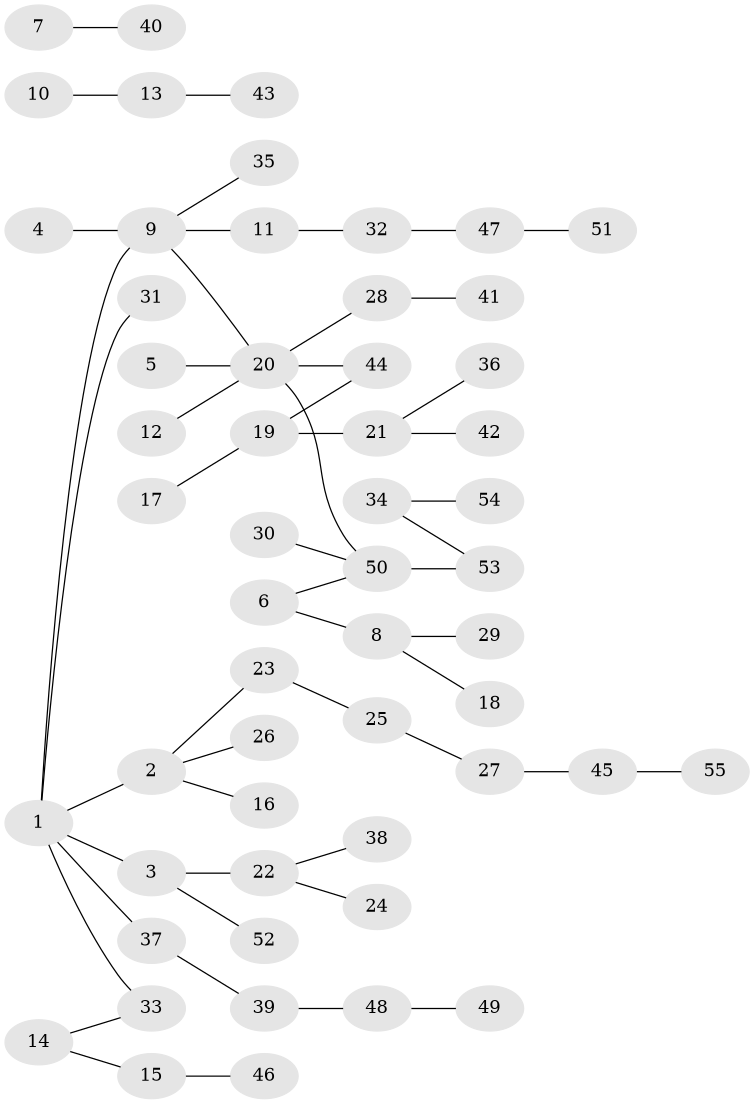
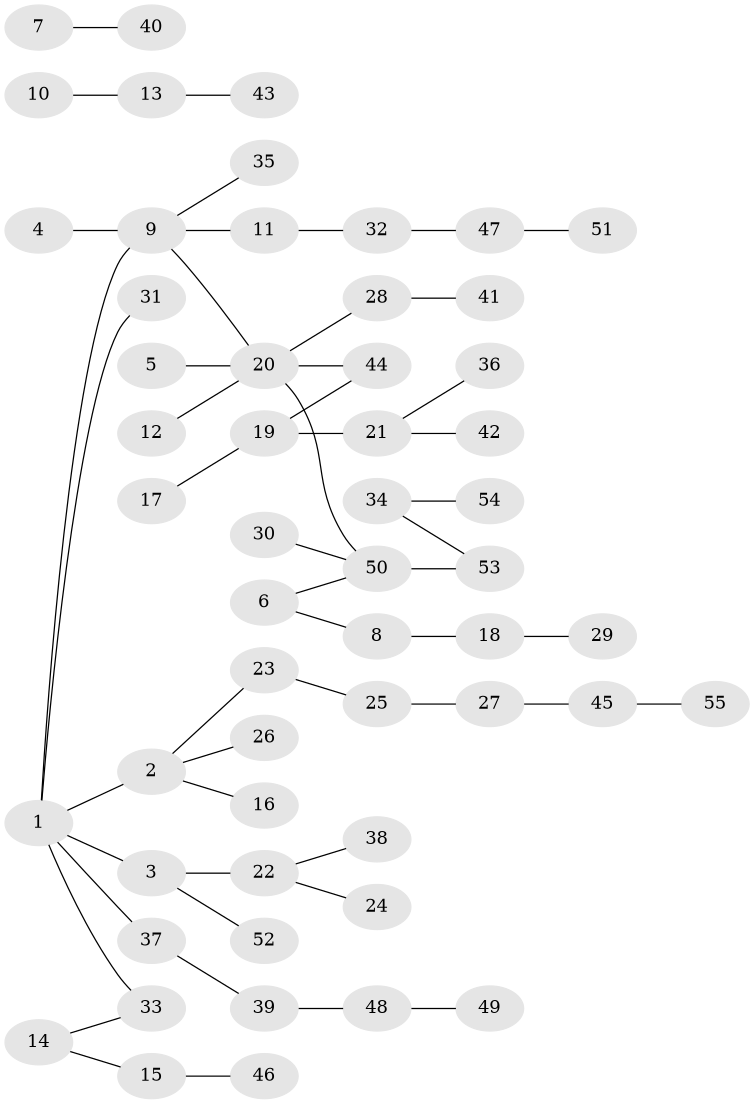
  graph {
    rankdir=LR
    node [color=gray90 style=filled]
    edge [weight=1.0]
    1
    2
    3
    9
    31
    33
    37
    16
    23
    26
    22
    52
    20
    11
    35
    39
    10
    13
    25
    24
    38
    4
    5
    50
    44
    28
    6
    8
    18
    53
    7
    40
    29
    32
    43
    47
    12
    14
    15
    46
    17
    19
    21
    36
    42
    41
    27
    45
    55
    30
    51
    34
    54
    48
    49
    1 -- 2
    1 -- 3
    1 -- 9
    1 -- 31
    1 -- 33
    1 -- 37
    2 -- 16
    2 -- 23
    2 -- 26
    3 -- 22
    3 -- 52
    9 -- 20
    9 -- 11
    9 -- 35
    37 -- 39
    23 -- 25
    22 -- 24
    22 -- 38
    20 -- 50
    20 -- 44
    20 -- 28
    11 -- 32
    39 -- 48
    10 -- 13
    13 -- 43
    25 -- 27
    4 -- 9
    5 -- 20
    50 -- 53
    28 -- 41
    6 -- 50
    6 -- 8
    8 -- 18
-   8 -- 29
+   18 -- 29
    7 -- 40
    32 -- 47
    47 -- 51
    12 -- 20
    14 -- 33
    14 -- 15
    15 -- 46
    17 -- 19
    19 -- 44
    19 -- 21
    21 -- 36
    21 -- 42
    27 -- 45
    45 -- 55
    30 -- 50
    34 -- 53
    34 -- 54
    48 -- 49
  }
